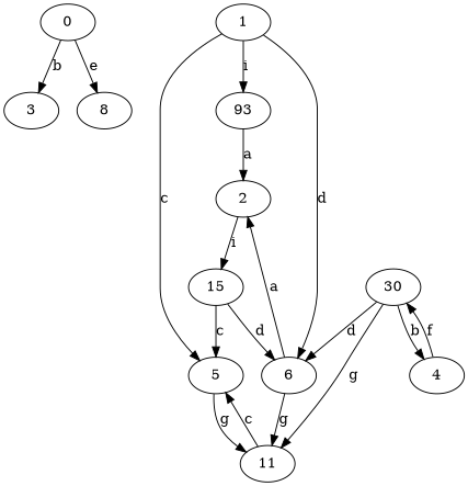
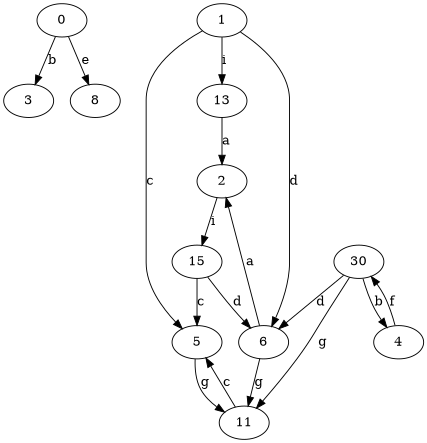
  strict digraph {
    0
    3
    8
    1
    5
-   13 [label=93]
+   13
    6
    11
    2
    15
    n11 [label=30]
    4
    0 -> 3 [label=b]
    0 -> 8 [label=e]
    1 -> 5 [label=c]
    1 -> 13 [label=i]
    1 -> 6 [label=d]
    5 -> 11 [label=g]
    13 -> 2 [label=a]
    6 -> 11 [label=g]
    6 -> 2 [label=a]
    11 -> 5 [label=c]
    2 -> 15 [label=i]
    15 -> 5 [label=c]
    15 -> 6 [label=d]
    n11 -> 6 [label=d]
    n11 -> 11 [label=g]
    n11 -> 4 [label=b]
    4 -> n11 [label=f]
  }
